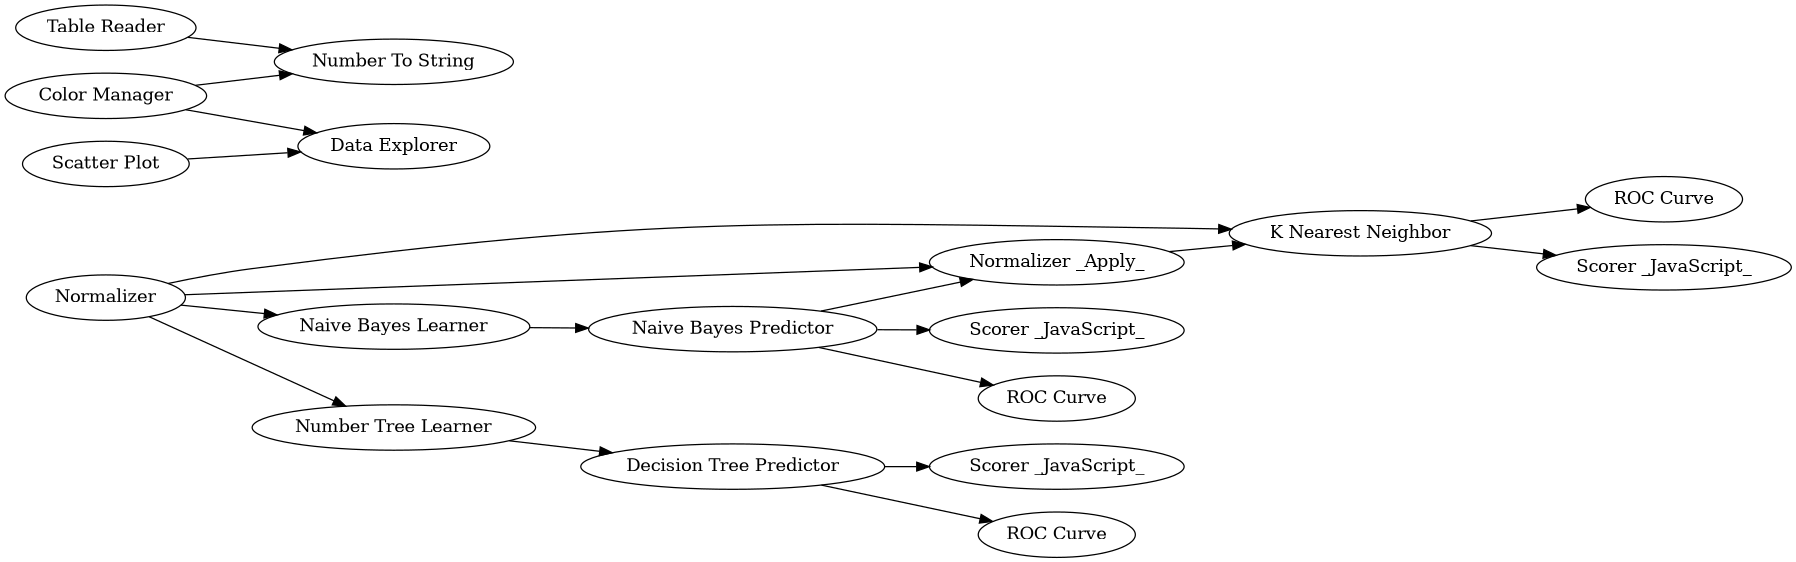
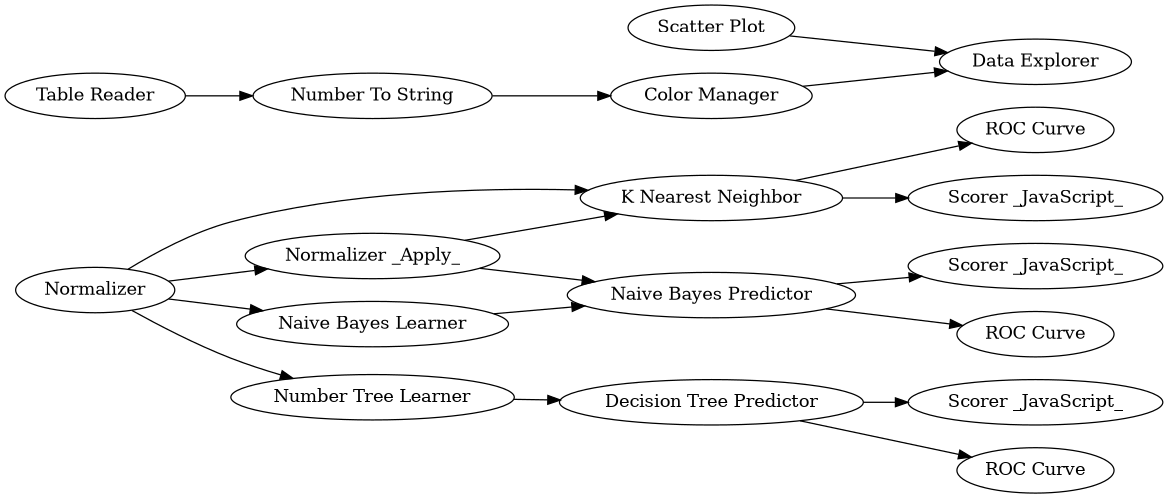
  digraph {
    rankdir=LR
    n1 [label="K Nearest Neighbor"]
    n2 [label="ROC Curve"]
    n3 [label="Scorer _JavaScript_"]
    n4 [label=Normalizer]
    n5 [label="Normalizer _Apply_"]
    n6 [label="Naive Bayes Learner"]
    n7 [label="Number Tree Learner"]
    n8 [label="Naive Bayes Predictor"]
    n9 [label="Decision Tree Predictor"]
    n10 [label="Scorer _JavaScript_"]
    n11 [label="ROC Curve"]
    n12 [label="Scorer _JavaScript_"]
    n13 [label="ROC Curve"]
    n14 [label="Number To String"]
    n15 [label="Color Manager"]
    n16 [label="Data Explorer"]
    n17 [label="Scatter Plot"]
    n18 [label="Table Reader"]
    n1 -> n2
    n1 -> n3
    n4 -> n1
    n4 -> n5
    n4 -> n6
    n4 -> n7
    n5 -> n1
-   n8 -> n5
+   n5 -> n8
    n6 -> n8
    n7 -> n9
    n8 -> n10
    n8 -> n11
    n9 -> n12
    n9 -> n13
-   n15 -> n14
+   n14 -> n15
    n15 -> n16
    n17 -> n16
    n18 -> n14
  }
